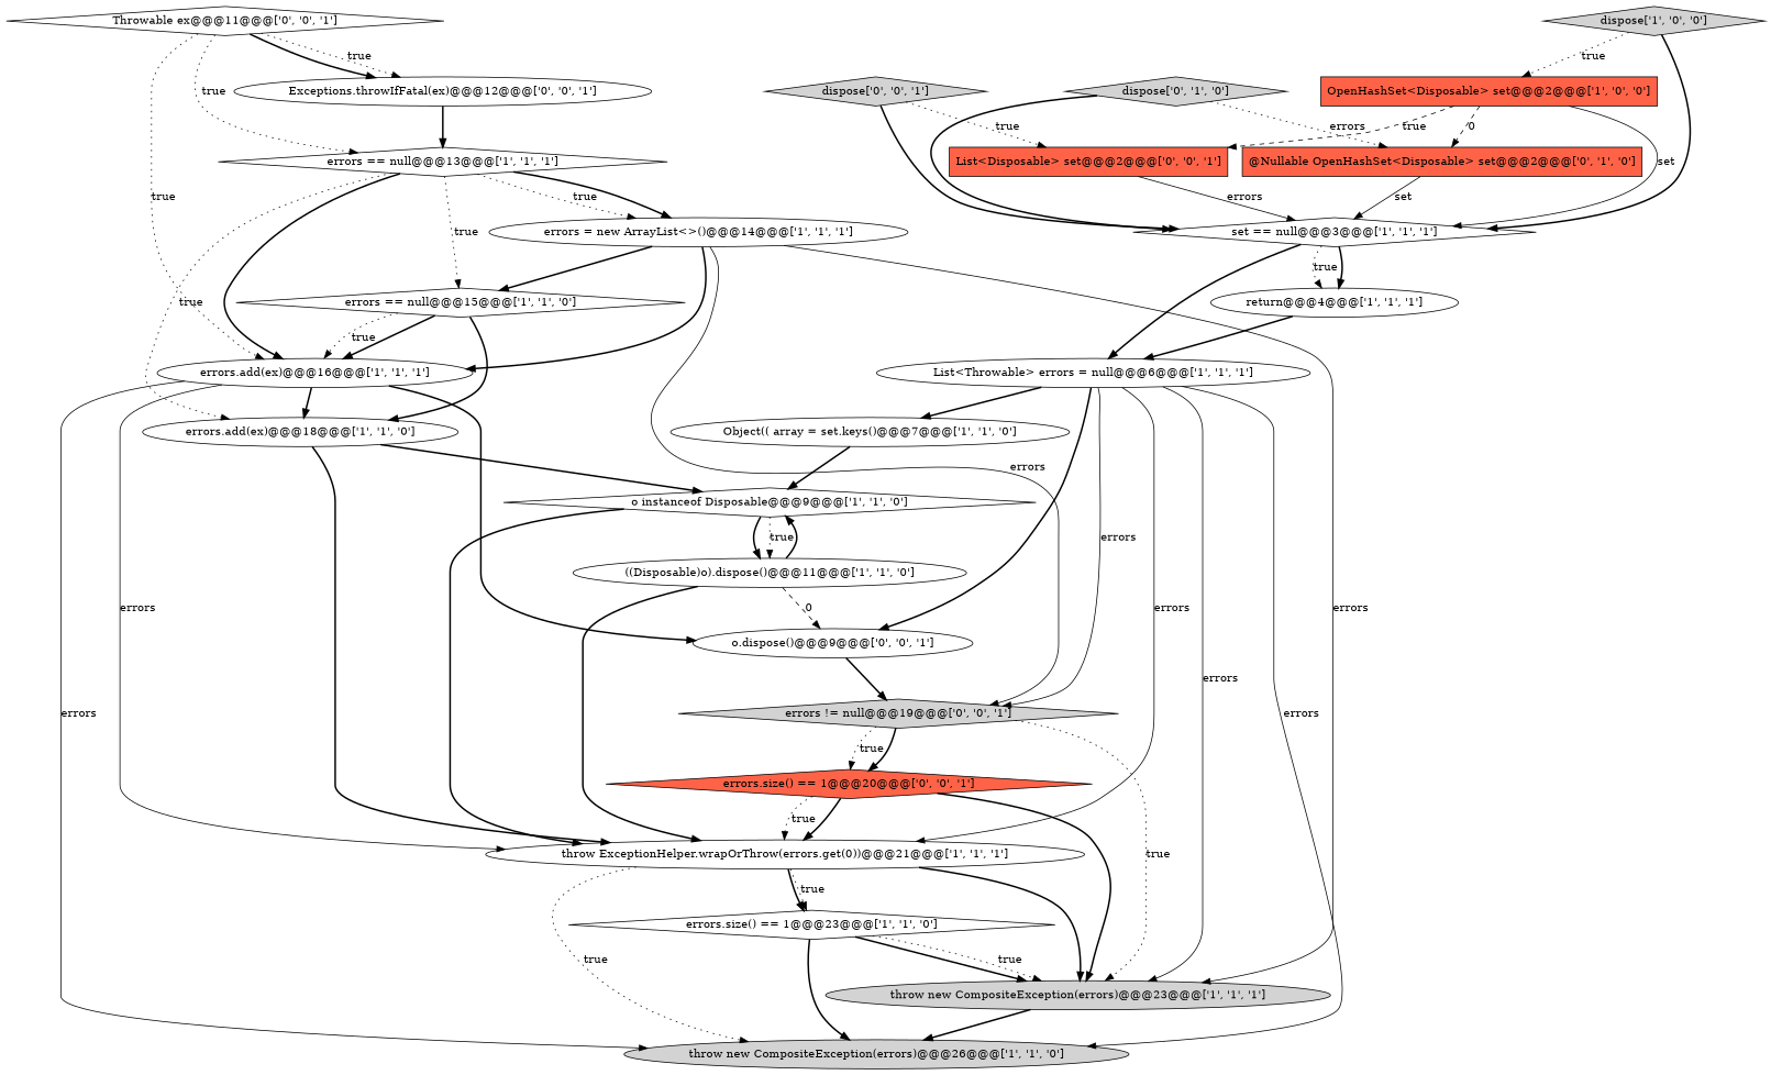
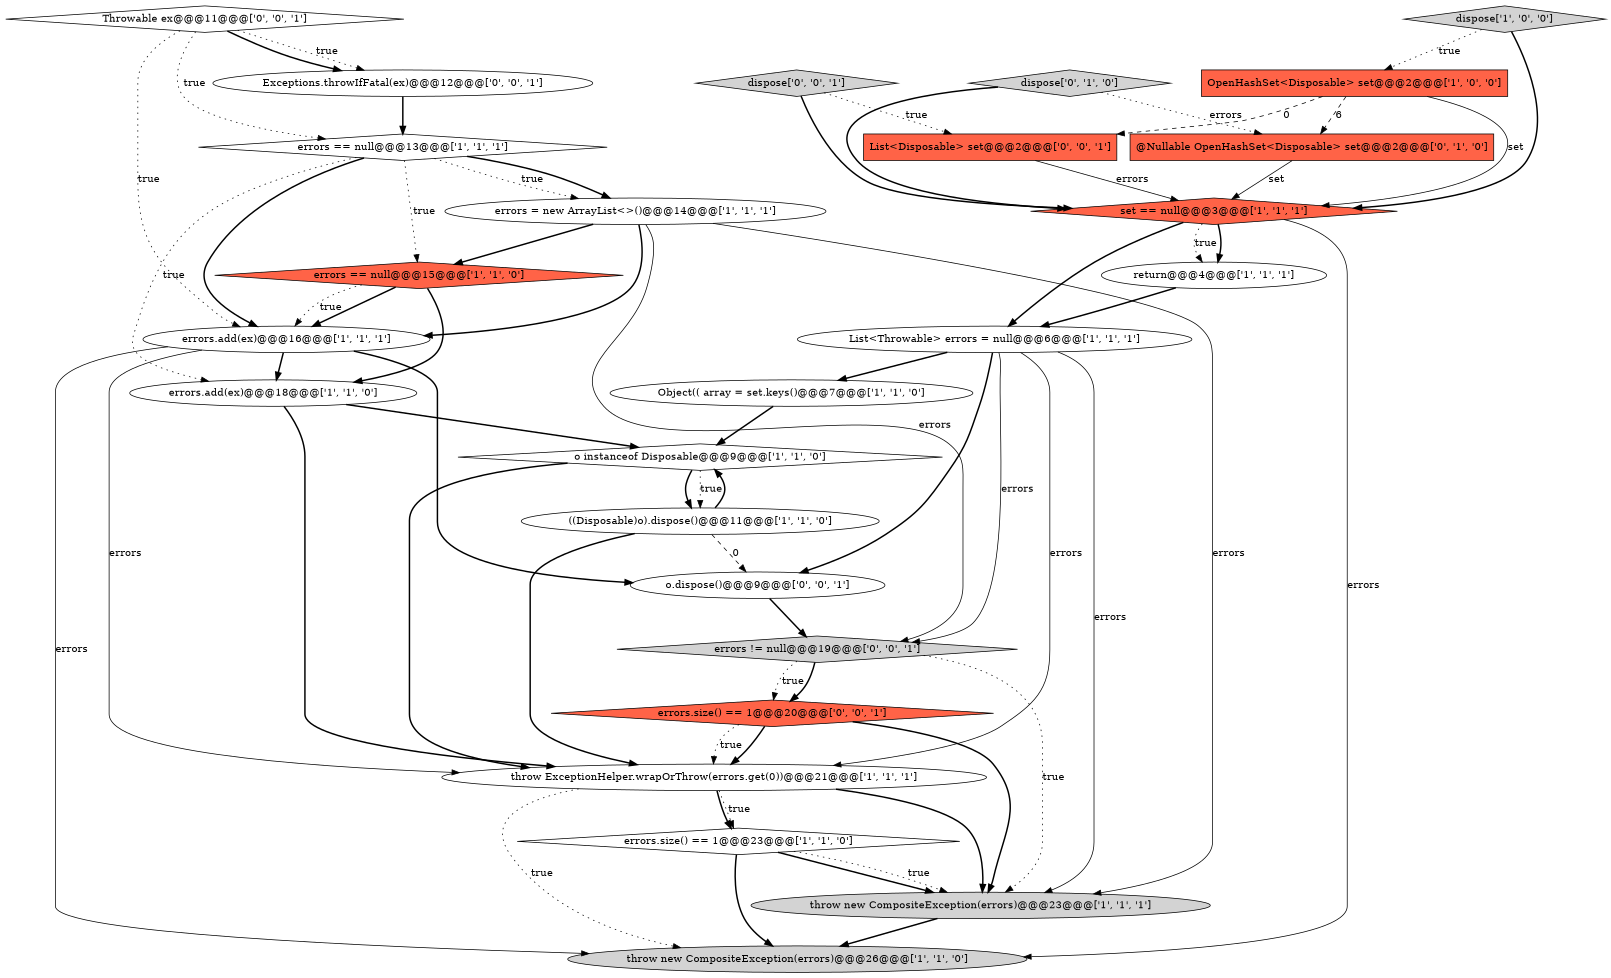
  digraph {
    node [fillcolor=white shape=ellipse style=filled]
    edge [style=bold]
    n1 [label="throw ExceptionHelper.wrapOrThrow(errors.get(0))@@@21@@@['1', '1', '1']"]
    n2 [fillcolor=lightgray label="throw new CompositeException(errors)@@@23@@@['1', '1', '1']"]
    n3 [label="errors.size() == 1@@@23@@@['1', '1', '0']" shape=diamond]
    n4 [fillcolor=lightgray label="throw new CompositeException(errors)@@@26@@@['1', '1', '0']"]
    n5 [fillcolor=lightgray label="dispose['0', '0', '1']" shape=diamond]
    n6 [fillcolor=tomato label="List<Disposable> set@@@2@@@['0', '0', '1']" shape=box]
-   n7 [label="set == null@@@3@@@['1', '1', '1']" shape=diamond]
+   n7 [fillcolor=tomato label="set == null@@@3@@@['1', '1', '1']" shape=diamond]
    n8 [label="List<Throwable> errors = null@@@6@@@['1', '1', '1']"]
    n9 [label="return@@@4@@@['1', '1', '1']"]
    n10 [fillcolor=lightgray label="dispose['0', '1', '0']" shape=diamond]
    n11 [fillcolor=tomato label="@Nullable OpenHashSet<Disposable> set@@@2@@@['0', '1', '0']" shape=box]
    n12 [fillcolor=lightgray label="errors != null@@@19@@@['0', '0', '1']" shape=diamond]
    n13 [label="o.dispose()@@@9@@@['0', '0', '1']"]
    n14 [label="Object(( array = set.keys()@@@7@@@['1', '1', '0']"]
    n15 [label="errors.add(ex)@@@16@@@['1', '1', '1']"]
    n16 [label="errors.add(ex)@@@18@@@['1', '1', '0']"]
    n17 [fillcolor=tomato label="errors.size() == 1@@@20@@@['0', '0', '1']" shape=diamond]
    n18 [label="o instanceof Disposable@@@9@@@['1', '1', '0']" shape=diamond]
    n19 [label="((Disposable)o).dispose()@@@11@@@['1', '1', '0']"]
    n20 [label="errors == null@@@13@@@['1', '1', '1']" shape=diamond]
    n21 [label="errors = new ArrayList<>()@@@14@@@['1', '1', '1']"]
-   n22 [label="errors == null@@@15@@@['1', '1', '0']" shape=diamond]
+   n22 [fillcolor=tomato label="errors == null@@@15@@@['1', '1', '0']" shape=diamond]
    n23 [label="Throwable ex@@@11@@@['0', '0', '1']" shape=diamond]
    n24 [label="Exceptions.throwIfFatal(ex)@@@12@@@['0', '0', '1']"]
    n25 [fillcolor=tomato label="OpenHashSet<Disposable> set@@@2@@@['1', '0', '0']" shape=box]
    n26 [fillcolor=lightgray label="dispose['1', '0', '0']" shape=diamond]
    n1 -> n2
    n1 -> n3 [label=true style=dotted]
    n1 -> n3
    n1 -> n4 [label=true style=dotted]
    n2 -> n4
    n3 -> n2
    n3 -> n2 [label=true style=dotted]
    n3 -> n4
    n5 -> n6 [label=true style=dotted]
    n5 -> n7
    n6 -> n7 [label=errors style=solid]
    n7 -> n8
    n7 -> n9
    n7 -> n9 [label=true style=dotted]
    n8 -> n1 [label=errors style=solid]
    n8 -> n2 [label=errors style=solid]
-   n8 -> n4 [label=errors style=solid]
+   n7 -> n4 [label=errors style=solid]
    n8 -> n12 [label=errors style=solid]
    n8 -> n13
    n8 -> n14
    n9 -> n8
    n10 -> n7
    n10 -> n11 [label=errors style=dotted]
    n11 -> n7 [label=set style=solid]
    n12 -> n2 [label=true style=dotted]
    n12 -> n17 [label=true style=dotted]
    n12 -> n17
    n13 -> n12
    n14 -> n18
    n15 -> n1 [label=errors style=solid]
    n15 -> n4 [label=errors style=solid]
    n15 -> n13
    n15 -> n16
    n16 -> n1
    n16 -> n18
    n17 -> n1
    n17 -> n1 [label=true style=dotted]
    n17 -> n2
    n18 -> n1
    n18 -> n19
    n18 -> n19 [label=true style=dotted]
    n19 -> n1
    n19 -> n13 [label=0 style=dashed]
    n19 -> n18
    n20 -> n15
    n20 -> n16 [label=true style=dotted]
    n20 -> n21
    n20 -> n21 [label=true style=dotted]
    n20 -> n22 [label=true style=dotted]
    n21 -> n2 [label=errors style=solid]
    n21 -> n12 [label=errors style=solid]
    n21 -> n15
    n21 -> n22
    n22 -> n15
    n22 -> n15 [label=true style=dotted]
    n22 -> n16
    n23 -> n15 [label=true style=dotted]
    n23 -> n20 [label=true style=dotted]
    n23 -> n24 [label=true style=dotted]
    n23 -> n24
    n24 -> n20
-   n25 -> n6 [label=true style=dashed]
+   n25 -> n6 [label=0 style=dashed]
    n25 -> n7 [label=set style=solid]
-   n25 -> n11 [label=0 style=dashed]
+   n25 -> n11 [label=6 style=dashed]
    n26 -> n7
    n26 -> n25 [label=true style=dotted]
  }
